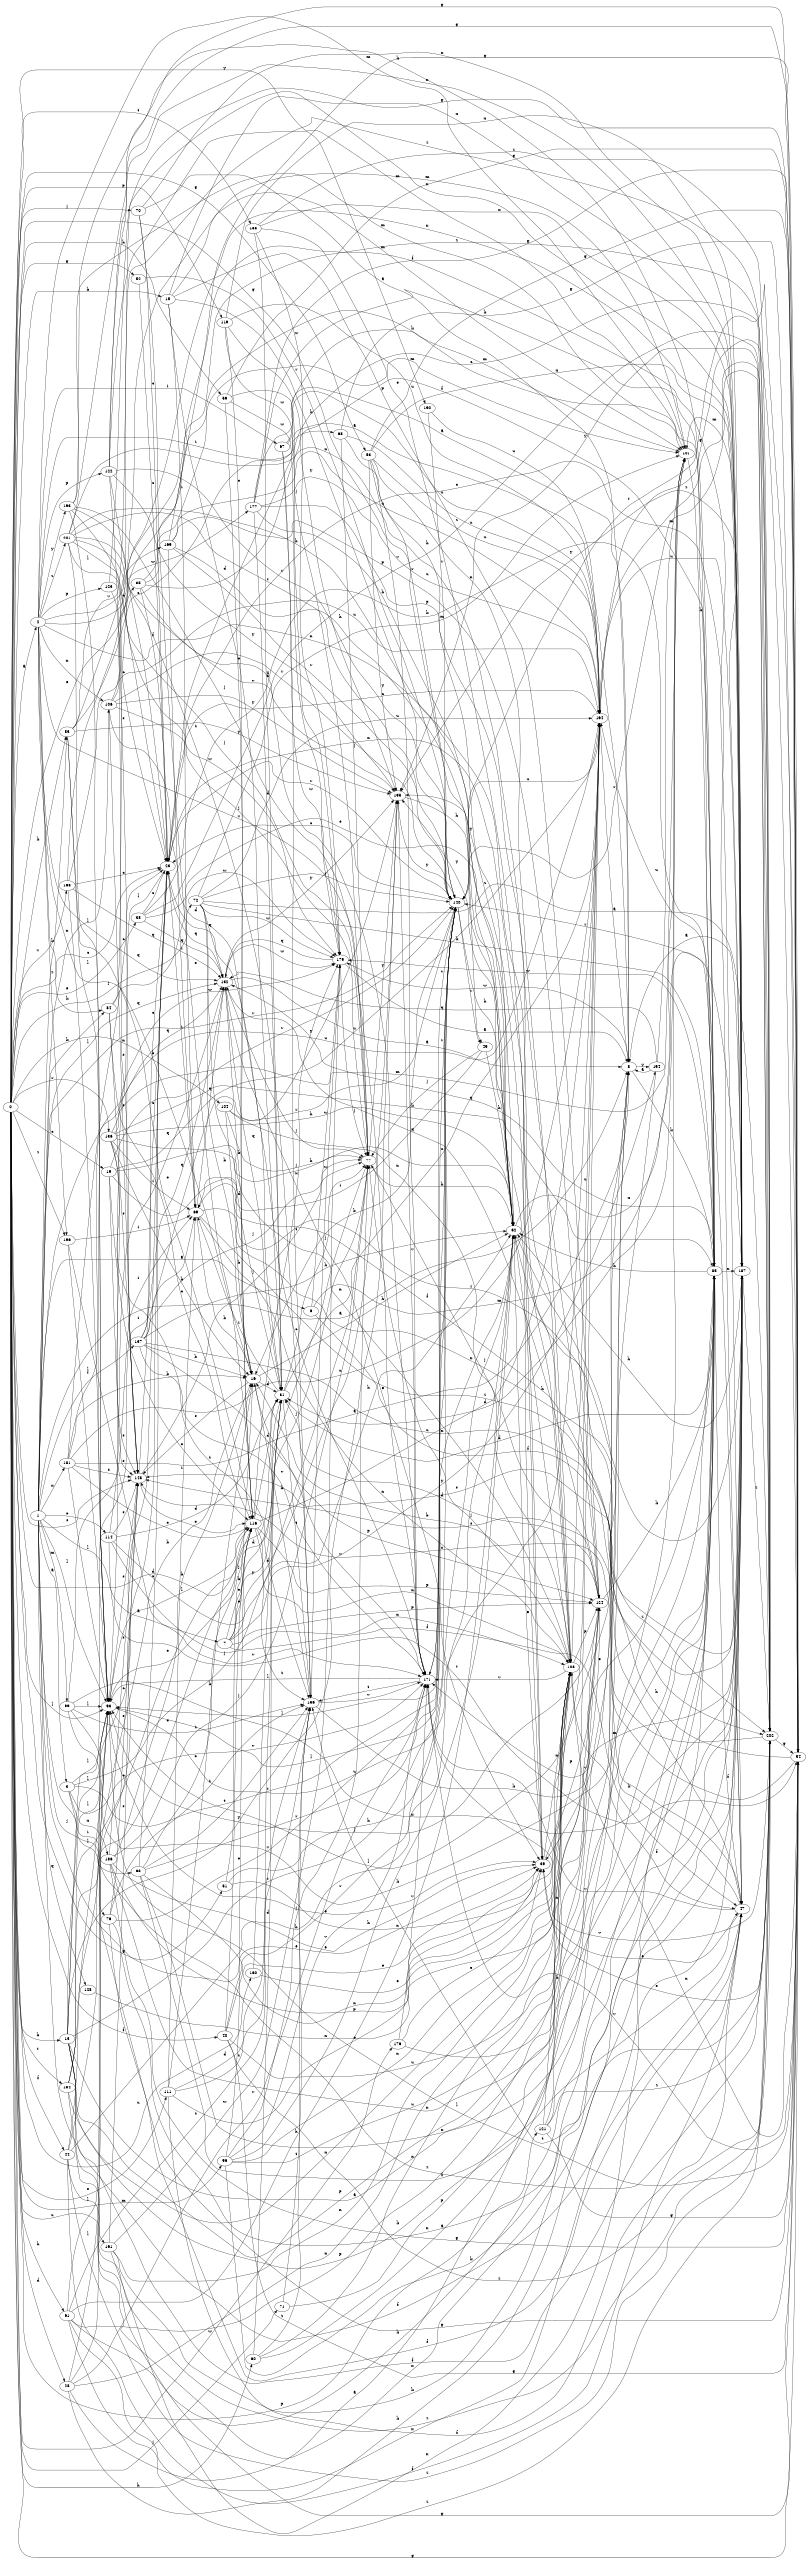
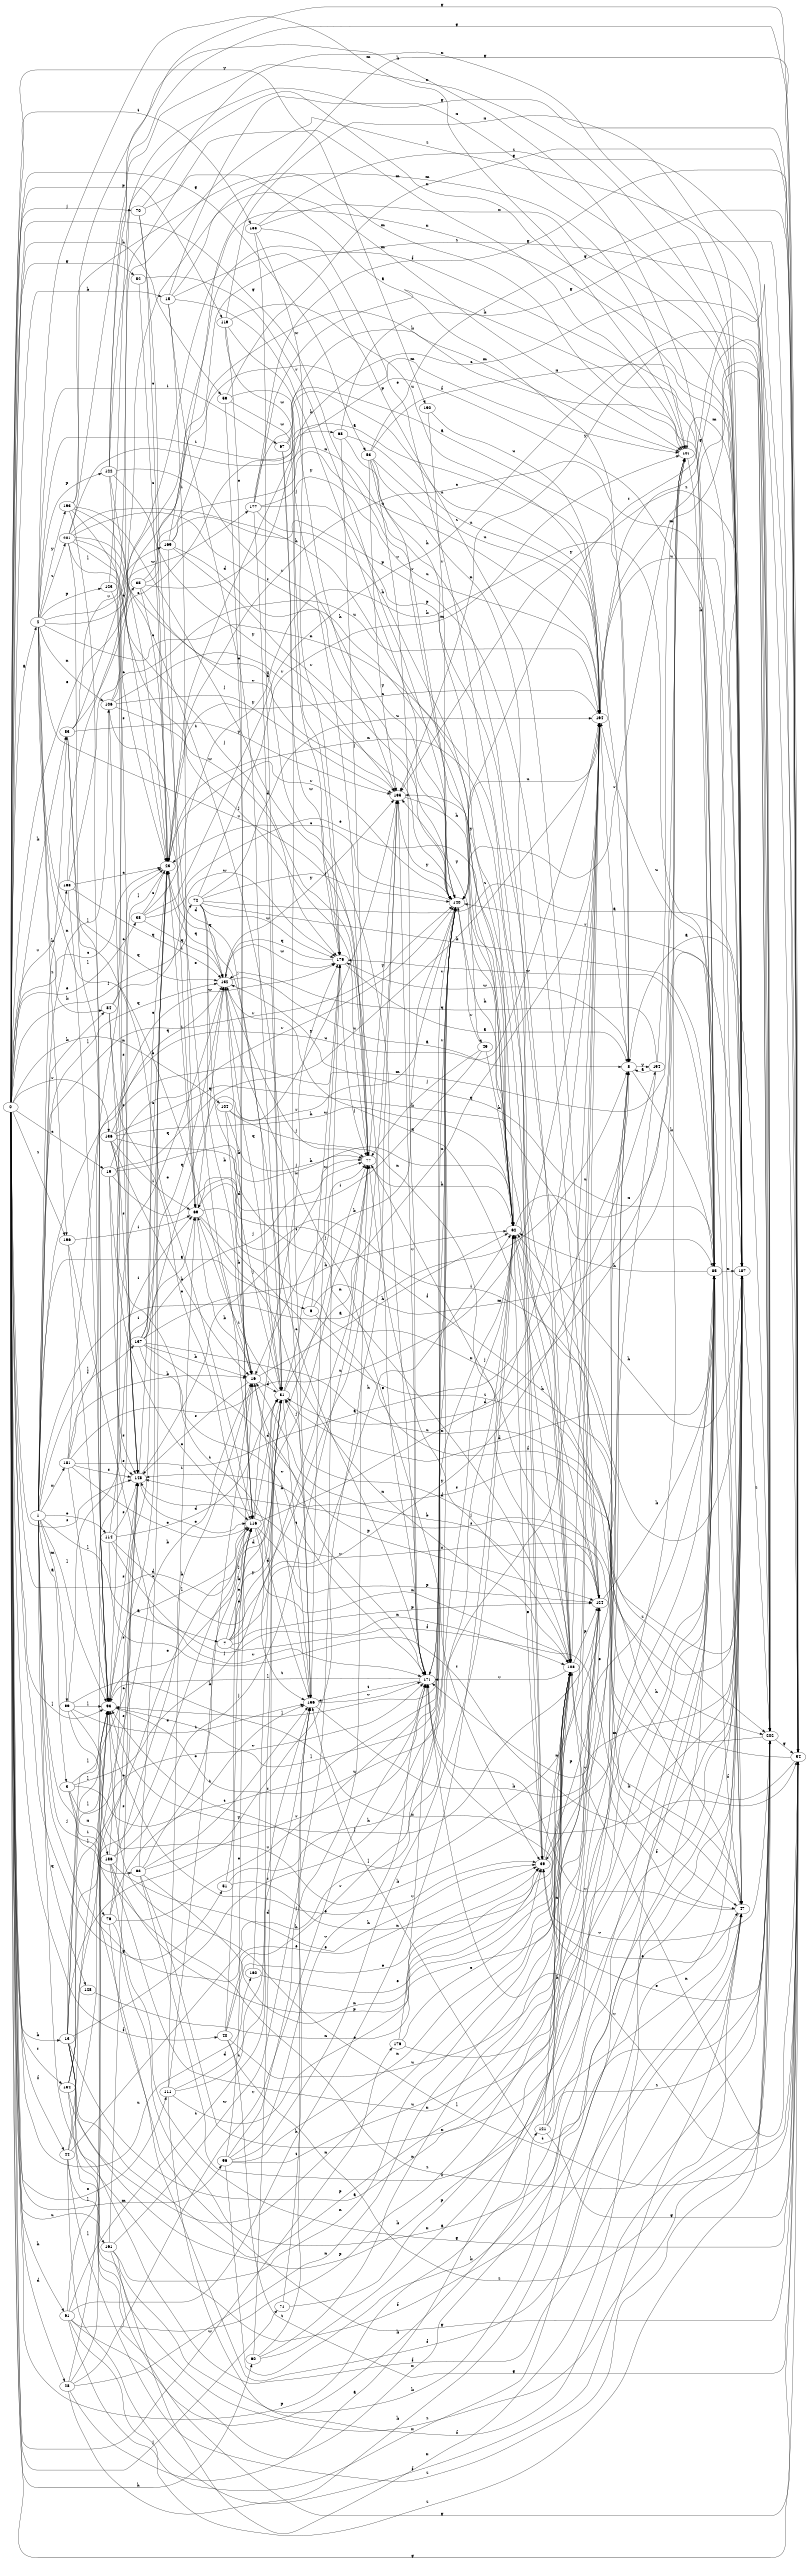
  strict digraph {
    rankdir=LR
    0
    2
    13
    15
    19
    23
    28
    31
    35
    38
    40
    44
    49
    51
    52
    53
    54
    59
    60
    61
    70
    71
    72
    83
    93
    96
    104
    111
    119
    121
    134
    136
    148
    155
    160
    161
    168
    176
    190
    196
    84
    106
    132
    16
    67
    68
    101
    108
    122
    123
    169
    171
    177
    193
    201
    8
    47
    140
    116
    124
    85
    69
    195
    202
    187
    164
    62
    77
    156
    39
    179
    1
    3
    6
    7
    63
    76
    99
    114
    128
    137
    181
    186
    194
    0 -> 2 [label=a]
    0 -> 13 [label=b]
    0 -> 15 [label=b]
    0 -> 19 [label=c]
    0 -> 23 [label=c]
    0 -> 28 [label=d]
    0 -> 31 [label=d]
    0 -> 35 [label=e]
    0 -> 38 [label=e]
    0 -> 40 [label=f]
    0 -> 44 [label=f]
    0 -> 49 [label=g]
    0 -> 51 [label=g]
    0 -> 52 [label=g]
    0 -> 53 [label=g]
    0 -> 54 [label=g]
    0 -> 59 [label=h]
    0 -> 60 [label=h]
    0 -> 61 [label=h]
    0 -> 70 [label=j]
    0 -> 71 [label=j]
    0 -> 72 [label=j]
    0 -> 83 [label=k]
    0 -> 93 [label=l]
    0 -> 96 [label=m]
    0 -> 104 [label=n]
    0 -> 111 [label=o]
    0 -> 119 [label=p]
    0 -> 121 [label=p]
    0 -> 134 [label=r]
    0 -> 136 [label=r]
    0 -> 148 [label=s]
    0 -> 155 [label=t]
    0 -> 160 [label=u]
    0 -> 161 [label=u]
    0 -> 168 [label=v]
    0 -> 176 [label=w]
    0 -> 190 [label=y]
    0 -> 196 [label=z]
    2 -> 196 [label=z]
    2 -> 84 [label=k]
    2 -> 106 [label=n]
    2 -> 132 [label=q]
    2 -> 16 [label=b]
    2 -> 67 [label=i]
    2 -> 68 [label=i]
    2 -> 101 [label=m]
    2 -> 108 [label=n]
    2 -> 122 [label=p]
    2 -> 123 [label=p]
    2 -> 169 [label=v]
    2 -> 171 [label=v]
    2 -> 177 [label=w]
    2 -> 193 [label=y]
    2 -> 201 [label=z]
    13 -> 93 [label=l]
    13 -> 8 [label=a]
    13 -> 47 [label=f]
    13 -> 140 [label=r]
    13 -> 116 [label=o]
    13 -> 124 [label=p]
    13 -> 85 [label=k]
    13 -> 69 [label=i]
    13 -> 195 [label=y]
    13 -> 202 [label=z]
    15 -> 31 [label=d]
    15 -> 101 [label=m]
    15 -> 140 [label=k]
    15 -> 124 [label=p]
    15 -> 69 [label=i]
    15 -> 187 [label=x]
    19 -> 148 [label=s]
    19 -> 47 [label=f]
    19 -> 140 [label=r]
    19 -> 116 [label=o]
    19 -> 164 [label=u]
    19 -> 62 [label=h]
    23 -> 93 [label=l]
    23 -> 132 [label=q]
    23 -> 108 [label=n]
    23 -> 140 [label=r]
    23 -> 69 [label=i]
    28 -> 23 [label=c]
    28 -> 93 [label=l]
    28 -> 108 [label=n]
    28 -> 171 [label=v]
    28 -> 8 [label=a]
    28 -> 85 [label=k]
    31 -> 132 [label=q]
    31 -> 69 [label=i]
    31 -> 164 [label=u]
    31 -> 77 [label=j]
    31 -> 156 [label=t]
-   35 -> 23 [label=f]
+   35 -> 23 [label=c]
    35 -> 101 [label=m]
    35 -> 47 [label=f]
    35 -> 195 [label=y]
    35 -> 202 [label=z]
    38 -> 23 [label=c]
    38 -> 132 [label=q]
    38 -> 85 [label=k]
    38 -> 202 [label=z]
    38 -> 39 [label=e]
    40 -> 54 [label=g]
    40 -> 140 [label=r]
    40 -> 116 [label=o]
    40 -> 202 [label=z]
    40 -> 164 [label=u]
    40 -> 39 [label=e]
    44 -> 93 [label=l]
    44 -> 47 [label=f]
    44 -> 116 [label=o]
    44 -> 202 [label=z]
    44 -> 187 [label=x]
    44 -> 62 [label=h]
-   140 -> 49 [label=r]
+   49 -> 140 [label=r]
    49 -> 69 [label=i]
    49 -> 62 [label=h]
    49 -> 77 [label=j]
    51 -> 16 [label=b]
    51 -> 108 [label=n]
    51 -> 62 [label=h]
    52 -> 23 [label=c]
    52 -> 140 [label=r]
    53 -> 54 [label=g]
    53 -> 108 [label=n]
    53 -> 171 [label=v]
    53 -> 140 [label=r]
    53 -> 195 [label=y]
    53 -> 187 [label=x]
    53 -> 164 [label=u]
    54 -> 93 [label=l]
    54 -> 148 [label=s]
    54 -> 108 [label=n]
    54 -> 171 [label=v]
    54 -> 140 [label=r]
    54 -> 62 [label=h]
    59 -> 54 [label=g]
    59 -> 116 [label=o]
    59 -> 77 [label=j]
    59 -> 179 [label=w]
    60 -> 31 [label=d]
    60 -> 108 [label=n]
    60 -> 8 [label=a]
    60 -> 156 [label=t]
    61 -> 93 [label=l]
    61 -> 124 [label=p]
    61 -> 85 [label=k]
    61 -> 202 [label=z]
    61 -> 187 [label=x]
    61 -> 62 [label=h]
    61 -> 156 [label=t]
    70 -> 23 [label=c]
    70 -> 8 [label=a]
    70 -> 116 [label=o]
    70 -> 187 [label=x]
    71 -> 124 [label=p]
    71 -> 156 [label=t]
    72 -> 31 [label=d]
    72 -> 132 [label=q]
    72 -> 16 [label=b]
    72 -> 101 [label=m]
    72 -> 140 [label=r]
    72 -> 85 [label=k]
    72 -> 202 [label=z]
    72 -> 164 [label=u]
    72 -> 179 [label=w]
    83 -> 54 [label=g]
    83 -> 93 [label=l]
    83 -> 8 [label=a]
    83 -> 116 [label=o]
    83 -> 195 [label=y]
    83 -> 202 [label=z]
    93 -> 148 [label=s]
    93 -> 164 [label=u]
    93 -> 77 [label=j]
    93 -> 39 [label=e]
    96 -> 108 [label=n]
    96 -> 171 [label=v]
    96 -> 116 [label=o]
    96 -> 85 [label=k]
    96 -> 164 [label=u]
    96 -> 62 [label=h]
    96 -> 77 [label=j]
    104 -> 16 [label=b]
    104 -> 108 [label=n]
    104 -> 195 [label=y]
    104 -> 77 [label=j]
    111 -> 31 [label=d]
    111 -> 16 [label=b]
    111 -> 47 [label=f]
    111 -> 69 [label=i]
    111 -> 156 [label=t]
    111 -> 39 [label=e]
    119 -> 116 [label=o]
    119 -> 195 [label=y]
    119 -> 187 [label=x]
    119 -> 164 [label=u]
    119 -> 179 [label=w]
    121 -> 54 [label=g]
    121 -> 101 [label=m]
    121 -> 108 [label=n]
    121 -> 85 [label=k]
    121 -> 202 [label=z]
    134 -> 23 [label=c]
    134 -> 54 [label=g]
    134 -> 93 [label=l]
    134 -> 16 [label=b]
    134 -> 108 [label=n]
    136 -> 148 [label=s]
    136 -> 132 [label=q]
    136 -> 16 [label=b]
    136 -> 101 [label=m]
    136 -> 108 [label=n]
    136 -> 85 [label=k]
    136 -> 69 [label=i]
    136 -> 62 [label=h]
    136 -> 156 [label=t]
    148 -> 23 [label=c]
    148 -> 116 [label=o]
    148 -> 77 [label=j]
    155 -> 31 [label=d]
    155 -> 202 [label=z]
    155 -> 187 [label=x]
    155 -> 39 [label=e]
    155 -> 179 [label=w]
    160 -> 31 [label=d]
    160 -> 39 [label=e]
    161 -> 148 [label=s]
    161 -> 108 [label=n]
    161 -> 85 [label=k]
    161 -> 187 [label=x]
    161 -> 179 [label=w]
    168 -> 23 [label=c]
    168 -> 93 [label=l]
    168 -> 132 [label=q]
    168 -> 101 [label=m]
    168 -> 47 [label=f]
    176 -> 171 [label=v]
    176 -> 85 [label=k]
    176 -> 39 [label=e]
    190 -> 140 [label=r]
    190 -> 164 [label=u]
    196 -> 93 [label=l]
    196 -> 171 [label=v]
    196 -> 69 [label=i]
    84 -> 148 [label=s]
    84 -> 116 [label=o]
    84 -> 85 [label=k]
    84 -> 179 [label=w]
    106 -> 31 [label=d]
    106 -> 148 [label=s]
    106 -> 140 [label=r]
    106 -> 195 [label=y]
    106 -> 187 [label=x]
    106 -> 164 [label=u]
    106 -> 77 [label=j]
    132 -> 16 [label=b]
    132 -> 8 [label=a]
    132 -> 195 [label=y]
    132 -> 77 [label=j]
    132 -> 39 [label=e]
    132 -> 179 [label=w]
    16 -> 31 [label=d]
    16 -> 148 [label=s]
    16 -> 171 [label=v]
    16 -> 62 [label=h]
    67 -> 101 [label=m]
    67 -> 164 [label=u]
    67 -> 156 [label=t]
    67 -> 179 [label=w]
    68 -> 54 [label=g]
    68 -> 164 [label=u]
    68 -> 62 [label=h]
    68 -> 77 [label=j]
    101 -> 31 [label=d]
    101 -> 85 [label=k]
    108 -> 171 [label=v]
    108 -> 47 [label=f]
    108 -> 124 [label=p]
    108 -> 164 [label=u]
    108 -> 62 [label=h]
    108 -> 77 [label=j]
    122 -> 23 [label=c]
    122 -> 54 [label=g]
    122 -> 148 [label=s]
    122 -> 101 [label=m]
    122 -> 140 [label=r]
    122 -> 195 [label=y]
    122 -> 187 [label=x]
    123 -> 148 [label=s]
    123 -> 187 [label=x]
    169 -> 54 [label=g]
    169 -> 140 [label=r]
    169 -> 124 [label=p]
    169 -> 69 [label=i]
    169 -> 164 [label=u]
    169 -> 62 [label=h]
    171 -> 23 [label=c]
    171 -> 93 [label=l]
    171 -> 140 [label=r]
    171 -> 156 [label=t]
    177 -> 31 [label=d]
    177 -> 54 [label=g]
    177 -> 8 [label=a]
    177 -> 124 [label=p]
    177 -> 85 [label=k]
    177 -> 164 [label=u]
    177 -> 62 [label=h]
    193 -> 23 [label=c]
    193 -> 93 [label=l]
    193 -> 101 [label=m]
    193 -> 85 [label=k]
    193 -> 77 [label=j]
    193 -> 156 [label=t]
    201 -> 23 [label=c]
    201 -> 54 [label=g]
    201 -> 93 [label=l]
    201 -> 108 [label=n]
    201 -> 171 [label=v]
    201 -> 140 [label=r]
    201 -> 62 [label=h]
    201 -> 77 [label=j]
    201 -> 179 [label=w]
    8 -> 93 [label=l]
    8 -> 85 [label=k]
    8 -> 179 [label=w]
    8 -> 194 [label=y]
    47 -> 23 [label=c]
    47 -> 148 [label=s]
    47 -> 171 [label=v]
    47 -> 39 [label=e]
    140 -> 23 [label=c]
    140 -> 93 [label=l]
    140 -> 16 [label=b]
    140 -> 171 [label=v]
    140 -> 195 [label=y]
    140 -> 164 [label=u]
    140 -> 62 [label=h]
    116 -> 31 [label=d]
    116 -> 93 [label=l]
    116 -> 108 [label=n]
    116 -> 124 [label=p]
    116 -> 164 [label=u]
    116 -> 156 [label=t]
    116 -> 179 [label=w]
    124 -> 31 [label=d]
    124 -> 93 [label=l]
    124 -> 132 [label=q]
    124 -> 16 [label=b]
    124 -> 85 [label=k]
    124 -> 77 [label=j]
    85 -> 31 [label=d]
    85 -> 132 [label=q]
    85 -> 47 [label=f]
    85 -> 140 [label=r]
    85 -> 187 [label=x]
    85 -> 164 [label=u]
    85 -> 62 [label=h]
    85 -> 179 [label=w]
    69 -> 132 [label=q]
    69 -> 16 [label=b]
    69 -> 108 [label=n]
    69 -> 202 [label=z]
    69 -> 187 [label=x]
    195 -> 171 [label=v]
    195 -> 62 [label=h]
    202 -> 23 [label=c]
    202 -> 54 [label=g]
    202 -> 148 [label=s]
    202 -> 171 [label=v]
    202 -> 140 [label=r]
    202 -> 195 [label=y]
    202 -> 156 [label=t]
    202 -> 39 [label=e]
    187 -> 101 [label=m]
    187 -> 171 [label=v]
    187 -> 8 [label=a]
    187 -> 69 [label=i]
    187 -> 195 [label=y]
    187 -> 202 [label=z]
    187 -> 164 [label=u]
    187 -> 62 [label=h]
    164 -> 23 [label=c]
    164 -> 54 [label=g]
    164 -> 8 [label=a]
    164 -> 202 [label=z]
    62 -> 93 [label=l]
    62 -> 195 [label=y]
    62 -> 202 [label=z]
    62 -> 187 [label=x]
    62 -> 39 [label=e]
    77 -> 195 [label=y]
    77 -> 62 [label=h]
    156 -> 16 [label=b]
    156 -> 171 [label=v]
    156 -> 85 [label=k]
    156 -> 179 [label=w]
    39 -> 108 [label=n]
    39 -> 124 [label=p]
    39 -> 195 [label=y]
    179 -> 132 [label=q]
    179 -> 8 [label=a]
    179 -> 77 [label=j]
    1 -> 83 [label=k]
    1 -> 93 [label=l]
    1 -> 84 [label=k]
    1 -> 106 [label=n]
    1 -> 132 [label=q]
    1 -> 8 [label=a]
    1 -> 47 [label=f]
    1 -> 140 [label=r]
    1 -> 164 [label=u]
    1 -> 39 [label=e]
    1 -> 3 [label=a]
    1 -> 6 [label=a]
    1 -> 7 [label=a]
    1 -> 63 [label=i]
    1 -> 76 [label=j]
    1 -> 99 [label=m]
    1 -> 114 [label=o]
    1 -> 128 [label=q]
    1 -> 137 [label=r]
    1 -> 181 [label=x]
    3 -> 54 [label=g]
    3 -> 93 [label=l]
    3 -> 171 [label=v]
    3 -> 140 [label=r]
    3 -> 77 [label=j]
    3 -> 186 [label=x]
    6 -> 101 [label=m]
    6 -> 47 [label=f]
    6 -> 179 [label=w]
    7 -> 31 [label=d]
    7 -> 108 [label=n]
    7 -> 116 [label=o]
    7 -> 124 [label=p]
    7 -> 62 [label=h]
    7 -> 77 [label=j]
    7 -> 194 [label=y]
    63 -> 23 [label=c]
    63 -> 108 [label=n]
    63 -> 47 [label=f]
    63 -> 140 [label=r]
    63 -> 116 [label=o]
    63 -> 187 [label=x]
    63 -> 156 [label=t]
    76 -> 148 [label=s]
    76 -> 171 [label=v]
    76 -> 47 [label=f]
    76 -> 187 [label=x]
    76 -> 156 [label=t]
    99 -> 93 [label=l]
    99 -> 85 [label=k]
    99 -> 69 [label=i]
    99 -> 202 [label=z]
    99 -> 187 [label=x]
    99 -> 156 [label=t]
    114 -> 31 [label=d]
    114 -> 54 [label=r]
    114 -> 148 [label=s]
    114 -> 132 [label=q]
    114 -> 47 [label=f]
    114 -> 195 [label=y]
    128 -> 108 [label=n]
    137 -> 23 [label=c]
    137 -> 132 [label=q]
    137 -> 16 [label=b]
    137 -> 171 [label=v]
    137 -> 140 [label=r]
    137 -> 124 [label=p]
    137 -> 187 [label=x]
    137 -> 62 [label=h]
    137 -> 77 [label=j]
    181 -> 23 [label=c]
    181 -> 93 [label=l]
    181 -> 148 [label=s]
    181 -> 16 [label=b]
    181 -> 8 [label=a]
    181 -> 116 [label=o]
    181 -> 164 [label=u]
    181 -> 179 [label=w]
    186 -> 54 [label=g]
    186 -> 148 [label=s]
    186 -> 16 [label=b]
    186 -> 124 [label=p]
    186 -> 187 [label=x]
    186 -> 77 [label=j]
    186 -> 39 [label=e]
    194 -> 132 [label=q]
    194 -> 101 [label=m]
    194 -> 8 [label=a]
    194 -> 39 [label=e]
  }
